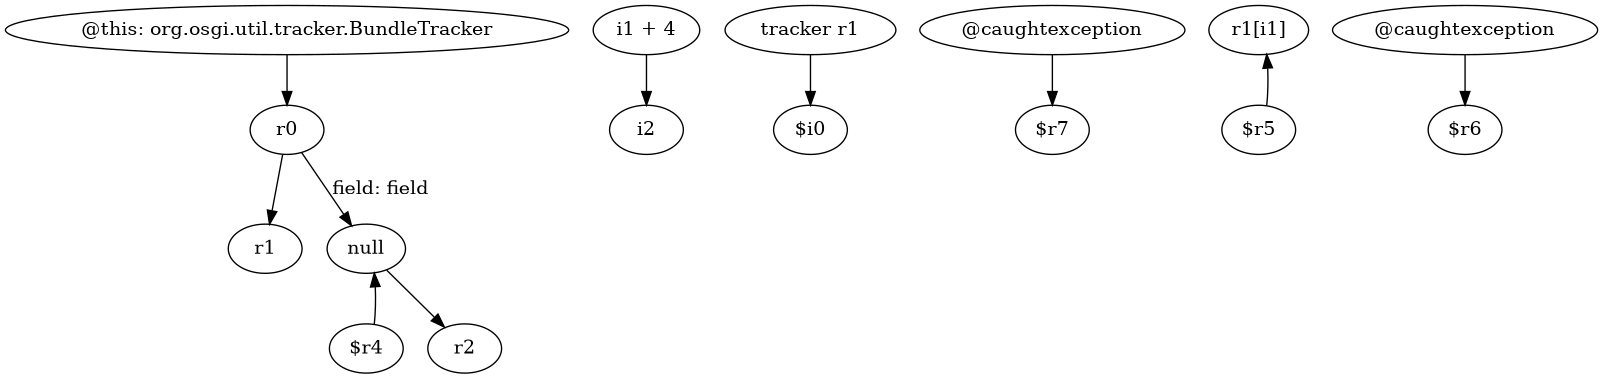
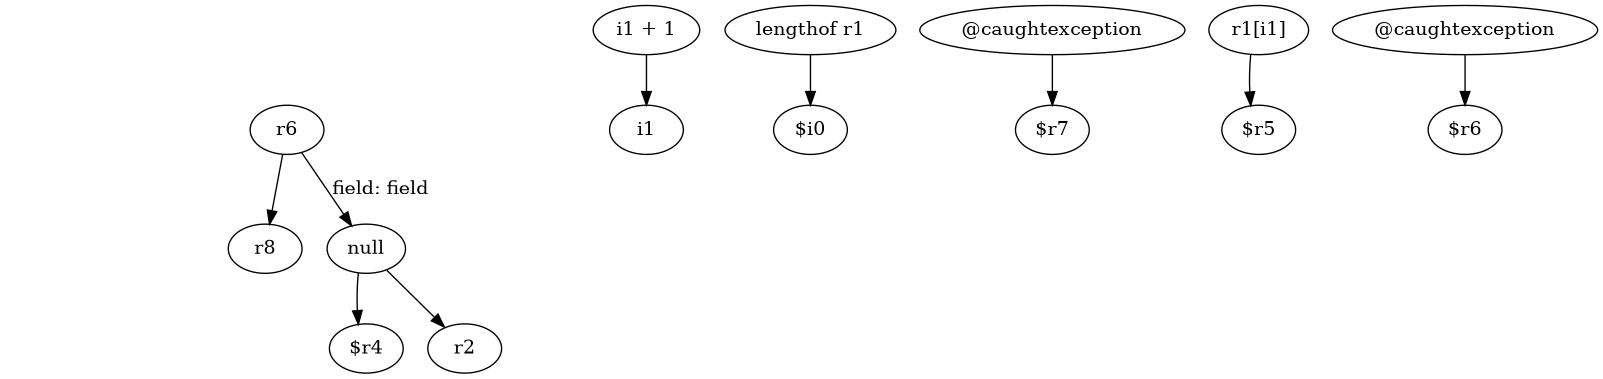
  digraph {
-   n1 [label="@this: org.osgi.util.tracker.BundleTracker"]
-   n2 [label=r0]
-   n3 [label=r1]
+   n2 [label=r6]
+   n3 [label=r8]
    n4 [label=null]
    n5 [label="$r4"]
    n6 [label=r2]
-   n7 [label="i1 + 4"]
-   n8 [label=i2]
-   n9 [label="tracker r1"]
+   n7 [label="i1 + 1"]
+   n8 [label=i1]
+   n9 [label="lengthof r1"]
    n10 [label="$i0"]
    n11 [label="@caughtexception"]
    n12 [label="$r7"]
    n13 [label="r1[i1]"]
    n14 [label="$r5"]
    n15 [label="@caughtexception"]
    n16 [label="$r6"]
-   n1 -> n2
    n2 -> n3
    n2 -> n4 [label="field: field"]
-   n5 -> n4
+   n4 -> n5
    n4 -> n6
    n7 -> n8
    n9 -> n10
    n11 -> n12
-   n14 -> n13
+   n13 -> n14
    n15 -> n16
  }
